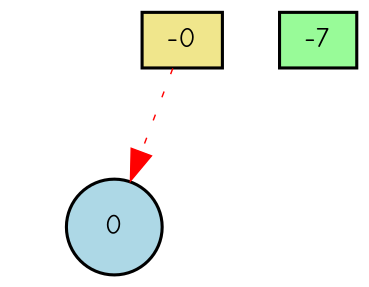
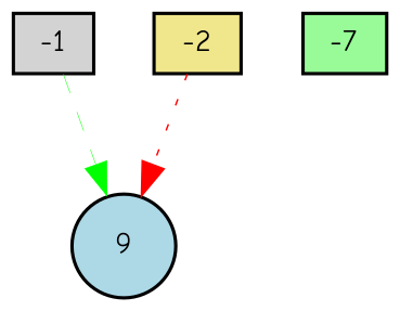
  digraph {
    fontname="Comic Neue"
    node [fontname="Comic Neue" fontsize=9 shape=box style=filled]
    edge [fontname="Comic Neue"]
-   0 [fillcolor=lightblue height=0.2 shape=circle width=0.2]
-   -2 [fillcolor=khaki height=0.2 width=0.2 label=-0]
+   -1 [fillcolor=lightgrey height=0.2 width=0.2]
+   0 [fillcolor=lightblue height=0.2 shape=circle width=0.2 label=9]
+   -2 [fillcolor=khaki height=0.2 width=0.2]
    n4 [fillcolor=palegreen height=0.2 label=-7 width=0.2]
+   -1 -> 0 [color=green penwidth=0.15676634071817355 style=dashed]
    -2 -> 0 [color=red penwidth=0.45886975894716897 style=dotted]
  }
